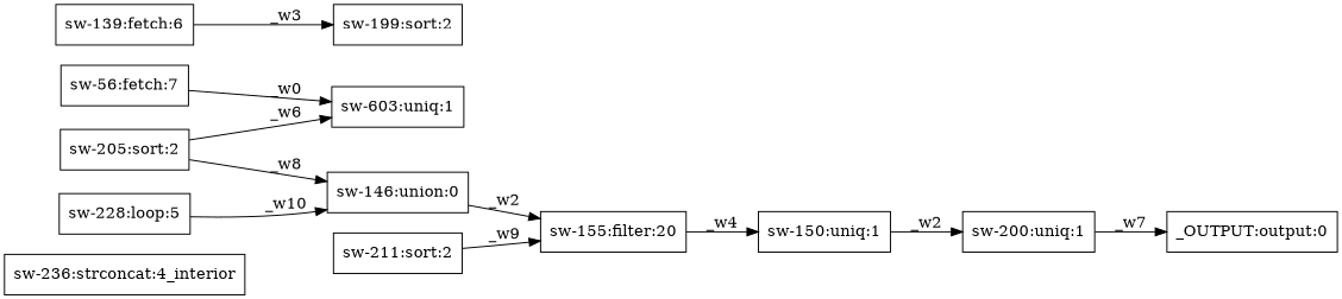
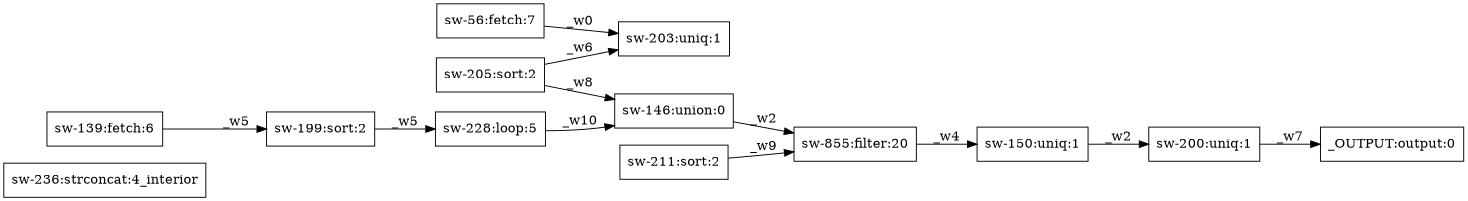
  digraph {
    fontname="DejaVu Serif"
    rankdir=LR
    node [fontname="DejaVu Serif" shape=box]
    edge [fontname="DejaVu Serif"]
    n1 [label="sw-236:strconcat:4_interior"]
    n2 [label="_OUTPUT:output:0"]
-   n3 [label="sw-155:filter:20"]
+   n3 [label="sw-855:filter:20"]
    n4 [label="sw-150:uniq:1"]
    n5 [label="sw-200:uniq:1"]
-   n6 [label="sw-603:uniq:1"]
+   n6 [label="sw-203:uniq:1"]
    n7 [label="sw-205:sort:2"]
    n8 [label="sw-146:union:0"]
    n9 [label="sw-211:sort:2"]
    n10 [label="sw-228:loop:5"]
    n11 [label="sw-139:fetch:6"]
    n12 [label="sw-199:sort:2"]
    n13 [label="sw-56:fetch:7"]
    n3 -> n4 [label=_w4]
    n4 -> n5 [label=_w2]
    n5 -> n2 [label=_w7]
    n7 -> n6 [label=_w6]
    n7 -> n8 [label=_w8]
    n8 -> n3 [label=_w2]
    n9 -> n3 [label=_w9]
    n10 -> n8 [label=_w10]
-   n11 -> n12 [label=_w3]
+   n11 -> n12 [label=_w5]
+   n12 -> n10 [label=_w5]
    n13 -> n6 [label=_w0]
  }
